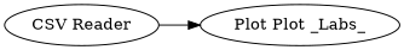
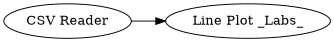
  digraph {
    rankdir=LR
    n1 [label="CSV Reader"]
-   n2 [label="Plot Plot _Labs_"]
+   n2 [label="Line Plot _Labs_"]
    n1 -> n2
  }
